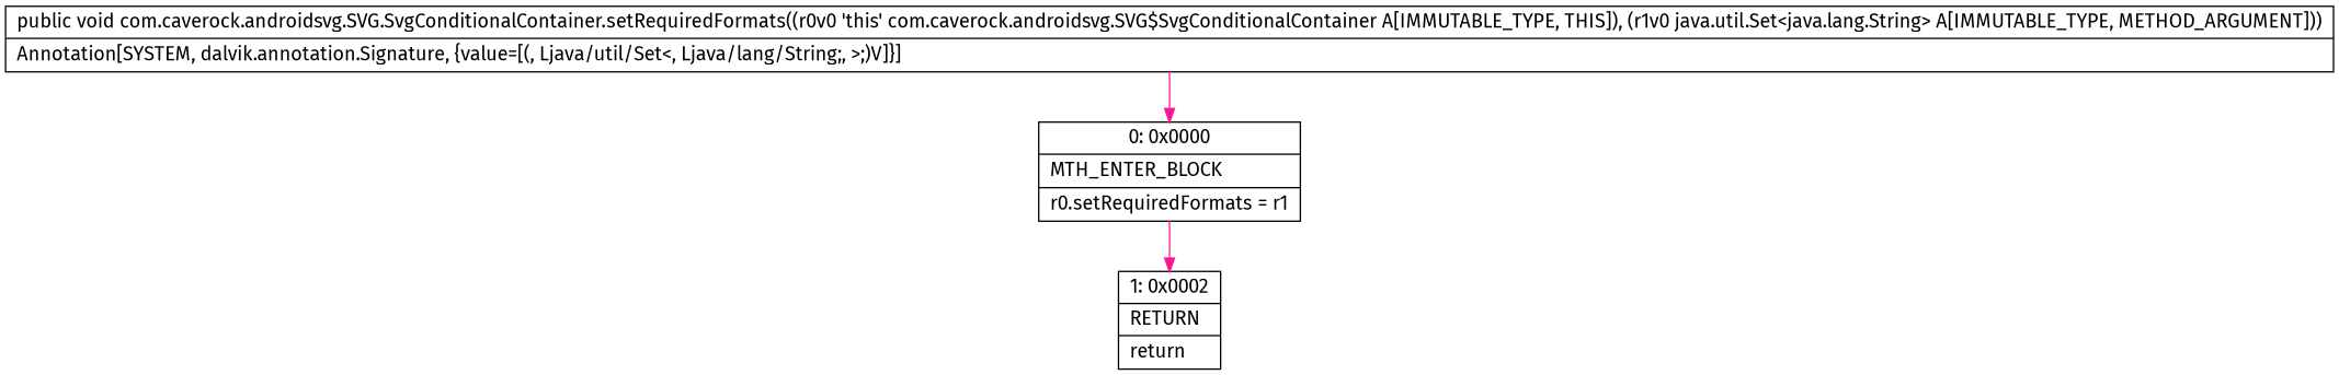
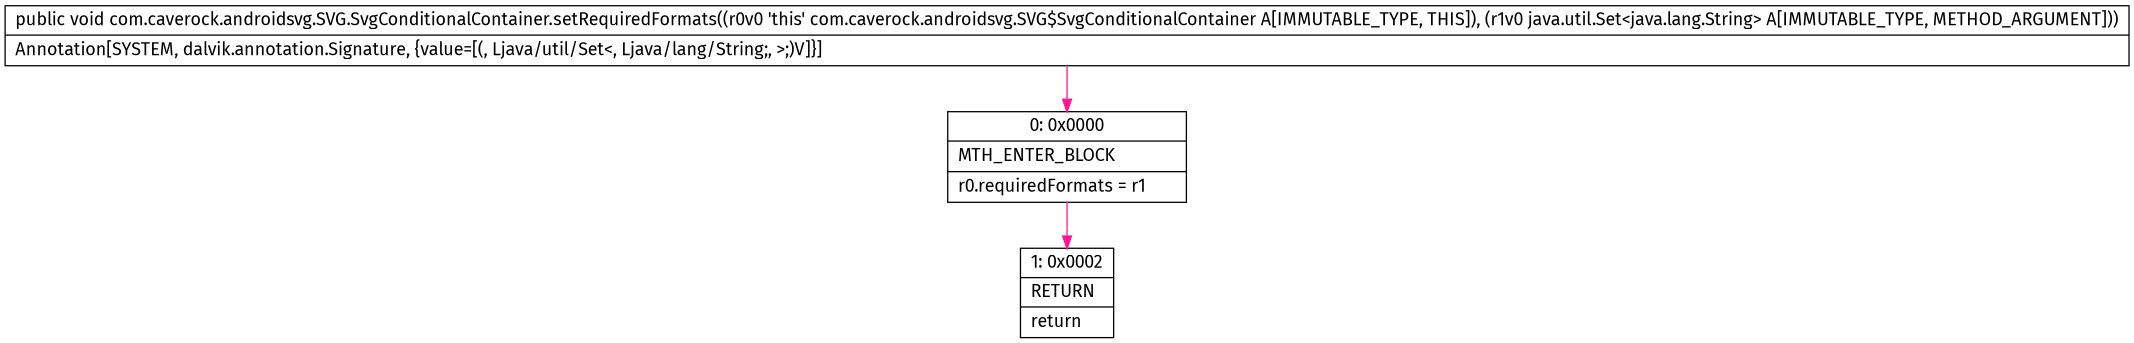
  digraph {
    fontname="Fira Sans"
    node [shape=record fontname="Fira Sans"]
    edge [color=deeppink fontname="Fira Sans"]
-   n1 [label="{0\:\ 0x0000|MTH_ENTER_BLOCK\l|r0.setRequiredFormats = r1\l}"]
+   n1 [label="{0\:\ 0x0000|MTH_ENTER_BLOCK\l|r0.requiredFormats = r1\l}"]
    n2 [label="{1\:\ 0x0002|RETURN\l|return\l}"]
    n3 [label="{public void com.caverock.androidsvg.SVG.SvgConditionalContainer.setRequiredFormats((r0v0 'this' com.caverock.androidsvg.SVG$SvgConditionalContainer A[IMMUTABLE_TYPE, THIS]), (r1v0 java.util.Set\<java.lang.String\> A[IMMUTABLE_TYPE, METHOD_ARGUMENT]))  | Annotation[SYSTEM, dalvik.annotation.Signature, \{value=[(, Ljava\/util\/Set\<, Ljava\/lang\/String;, \>;)V]\}]\l}"]
    n1 -> n2
    n3 -> n1
  }
